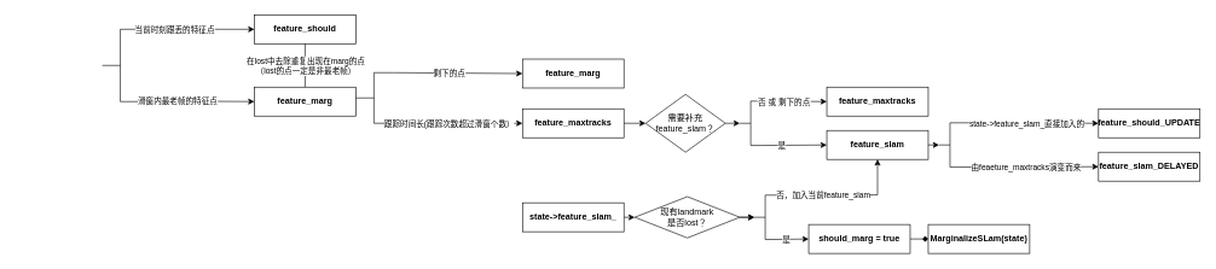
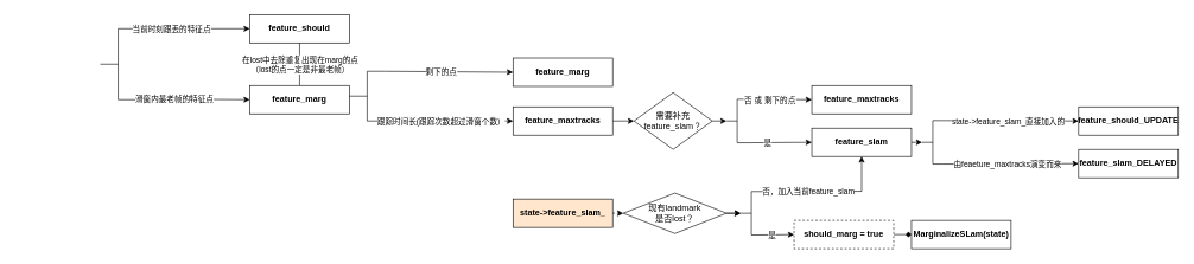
  <mxCell id="0" />
  <mxCell id="1" parent="0" />
  <mxCell id="2" value="需要补充feature_slam？" style="rhombus;whiteSpace=wrap;html=1;rounded=0;movable=1;resizable=1;rotatable=1;deletable=1;editable=1;locked=0;connectable=1;" vertex="1" parent="1"><mxGeometry x="890" y="130" width="110" height="80" as="geometry" /></mxCell>
  <mxCell id="3" value="" style="strokeWidth=1;html=1;shape=mxgraph.flowchart.annotation_2;align=left;labelPosition=right;pointerEvents=1;movable=1;resizable=1;rotatable=1;deletable=1;editable=1;locked=0;connectable=1;" vertex="1" parent="1"><mxGeometry x="1020" y="139.38" width="30" height="61.25" as="geometry" /></mxCell>
  <mxCell id="4" style="edgeStyle=orthogonalEdgeStyle;rounded=0;orthogonalLoop=1;jettySize=auto;html=1;exitX=1;exitY=0.5;exitDx=0;exitDy=0;entryX=0;entryY=0.5;entryDx=0;entryDy=0;entryPerimeter=0;movable=1;resizable=1;rotatable=1;deletable=1;editable=1;locked=0;connectable=1;" edge="1" parent="1" source="2" target="3"><mxGeometry relative="1" as="geometry" /></mxCell>
  <mxCell id="5" value="" style="endArrow=classic;html=1;rounded=0;exitX=1;exitY=0;exitDx=0;exitDy=0;exitPerimeter=0;entryX=0;entryY=0.5;entryDx=0;entryDy=0;movable=1;resizable=1;rotatable=1;deletable=1;editable=1;locked=0;connectable=1;" edge="1" parent="1" source="3" target="7"><mxGeometry width="50" height="50" relative="1" as="geometry"><mxPoint x="1080" y="138.75" as="sourcePoint" /><mxPoint x="1120" y="139" as="targetPoint" /><Array as="points" /></mxGeometry></mxCell>
  <mxCell id="6" value="&lt;span style=&quot;color: rgb(0, 0, 0); font-family: Helvetica; font-size: 11px; font-style: normal; font-variant-ligatures: normal; font-variant-caps: normal; font-weight: 400; letter-spacing: normal; orphans: 2; text-align: center; text-indent: 0px; text-transform: none; widows: 2; word-spacing: 0px; -webkit-text-stroke-width: 0px; background-color: rgb(255, 255, 255); text-decoration-thickness: initial; text-decoration-style: initial; text-decoration-color: initial; float: none; display: inline !important;&quot;&gt;否 或 剩下的点&lt;/span&gt;" style="edgeLabel;html=1;align=center;verticalAlign=middle;resizable=1;points=[];movable=1;rotatable=1;deletable=1;editable=1;locked=0;connectable=1;" vertex="1" connectable="0" parent="5"><mxGeometry x="-0.494" y="2" relative="1" as="geometry"><mxPoint x="7" y="3" as="offset" /></mxGeometry></mxCell>
  <mxCell id="7" value="&lt;b style=&quot;border-color: var(--border-color);&quot;&gt;feature_maxtracks&lt;/b&gt;" style="rounded=0;whiteSpace=wrap;html=1;direction=east;imageWidth=24;imageHeight=24;movable=1;resizable=1;rotatable=1;deletable=1;editable=1;locked=0;connectable=1;" vertex="1" parent="1"><mxGeometry x="1140" y="120" width="140" height="40" as="geometry" /></mxCell>
  <mxCell id="8" style="edgeStyle=orthogonalEdgeStyle;rounded=0;orthogonalLoop=1;jettySize=auto;html=1;exitX=1;exitY=0.5;exitDx=0;exitDy=0;entryX=0;entryY=0.5;entryDx=0;entryDy=0;entryPerimeter=0;" edge="1" parent="1" source="9"><mxGeometry relative="1" as="geometry"><mxPoint x="1295" y="200.005" as="targetPoint" /></mxGeometry></mxCell>
  <mxCell id="9" value="&lt;b style=&quot;border-color: var(--border-color);&quot;&gt;feature_slam&lt;/b&gt;&lt;b&gt;&lt;br&gt;&lt;/b&gt;" style="rounded=0;whiteSpace=wrap;html=1;direction=east;imageWidth=24;imageHeight=24;movable=1;resizable=1;rotatable=1;deletable=1;editable=1;locked=0;connectable=1;" vertex="1" parent="1"><mxGeometry x="1140" y="180" width="140" height="40" as="geometry" /></mxCell>
  <mxCell id="10" value="" style="group;movable=1;resizable=1;rotatable=1;deletable=1;editable=1;locked=0;connectable=1;" vertex="1" connectable="0" parent="1"><mxGeometry x="20" y="20" width="840" height="170" as="geometry" /></mxCell>
  <mxCell id="11" value="&lt;span style=&quot;border-color: var(--border-color);&quot;&gt;&lt;b&gt;feature_should&lt;/b&gt;&lt;br&gt;&lt;/span&gt;" style="rounded=0;whiteSpace=wrap;html=1;direction=east;imageWidth=24;imageHeight=24;movable=1;resizable=1;rotatable=1;deletable=1;editable=1;locked=0;connectable=1;" vertex="1" parent="10"><mxGeometry x="330" width="140" height="40" as="geometry" /></mxCell>
  <mxCell id="12" value="" style="endArrow=none;html=1;rounded=0;exitX=0.5;exitY=0;exitDx=0;exitDy=0;entryX=0.5;entryY=1;entryDx=0;entryDy=0;movable=1;resizable=1;rotatable=1;deletable=1;editable=1;locked=0;connectable=1;" edge="1" parent="10" source="14" target="11"><mxGeometry width="50" height="50" relative="1" as="geometry"><mxPoint x="690" y="-60" as="sourcePoint" /><mxPoint x="400" y="40" as="targetPoint" /><Array as="points" /></mxGeometry></mxCell>
  <mxCell id="13" value="在lost中去除重复出现在marg的点&lt;br&gt;（lost的点一定是非最老帧）" style="edgeLabel;html=1;align=center;verticalAlign=middle;resizable=1;points=[];movable=1;rotatable=1;deletable=1;editable=1;locked=0;connectable=1;" vertex="1" connectable="0" parent="12"><mxGeometry relative="1" as="geometry"><mxPoint as="offset" /></mxGeometry></mxCell>
  <mxCell id="14" value="&lt;b&gt;feature_marg&lt;/b&gt;&lt;br&gt;" style="rounded=0;whiteSpace=wrap;html=1;direction=east;imageWidth=24;imageHeight=24;movable=1;resizable=1;rotatable=1;deletable=1;editable=1;locked=0;connectable=1;" vertex="1" parent="10"><mxGeometry x="330" y="100" width="140" height="40" as="geometry" /></mxCell>
  <mxCell id="15" value="" style="strokeWidth=1;html=1;shape=mxgraph.flowchart.annotation_2;align=left;labelPosition=right;pointerEvents=1;movable=1;resizable=1;rotatable=1;deletable=1;editable=1;locked=0;connectable=1;" vertex="1" parent="10"><mxGeometry x="120" y="20" width="50" height="100" as="geometry" /></mxCell>
  <mxCell id="16" value="" style="endArrow=classic;html=1;rounded=0;exitX=1;exitY=0;exitDx=0;exitDy=0;exitPerimeter=0;entryX=0;entryY=0.5;entryDx=0;entryDy=0;movable=1;resizable=1;rotatable=1;deletable=1;editable=1;locked=0;connectable=1;" edge="1" parent="10" source="15" target="11"><mxGeometry width="50" height="50" relative="1" as="geometry"><mxPoint x="600" y="250" as="sourcePoint" /><mxPoint x="250" y="20" as="targetPoint" /></mxGeometry></mxCell>
  <mxCell id="17" value="当前时刻跟丢的特征点" style="edgeLabel;html=1;align=center;verticalAlign=middle;resizable=1;points=[];movable=1;rotatable=1;deletable=1;editable=1;locked=0;connectable=1;" vertex="1" connectable="0" parent="16"><mxGeometry x="-0.494" y="2" relative="1" as="geometry"><mxPoint x="9" y="2" as="offset" /></mxGeometry></mxCell>
  <mxCell id="18" value="" style="endArrow=classic;html=1;rounded=0;exitX=1;exitY=0;exitDx=0;exitDy=0;exitPerimeter=0;entryX=0;entryY=0.5;entryDx=0;entryDy=0;movable=1;resizable=1;rotatable=1;deletable=1;editable=1;locked=0;connectable=1;" edge="1" parent="10" target="14"><mxGeometry width="50" height="50" relative="1" as="geometry"><mxPoint x="170" y="119" as="sourcePoint" /><mxPoint x="330" y="119" as="targetPoint" /></mxGeometry></mxCell>
  <mxCell id="19" value="滑窗内最老帧的特征点" style="edgeLabel;html=1;align=center;verticalAlign=middle;resizable=1;points=[];movable=1;rotatable=1;deletable=1;editable=1;locked=0;connectable=1;" vertex="1" connectable="0" parent="18"><mxGeometry x="-0.319" relative="1" as="geometry"><mxPoint as="offset" /></mxGeometry></mxCell>
  <mxCell id="20" value="&lt;b&gt;feature_marg&lt;br&gt;&lt;/b&gt;" style="rounded=0;whiteSpace=wrap;html=1;direction=east;imageWidth=24;imageHeight=24;movable=1;resizable=1;rotatable=1;deletable=1;editable=1;locked=0;connectable=1;" vertex="1" parent="10"><mxGeometry x="700" y="61.25" width="140" height="40" as="geometry" /></mxCell>
  <mxCell id="21" value="" style="strokeWidth=1;html=1;shape=mxgraph.flowchart.annotation_2;align=left;labelPosition=right;pointerEvents=1;movable=1;resizable=1;rotatable=1;deletable=1;editable=1;locked=0;connectable=1;" vertex="1" parent="10"><mxGeometry x="470" y="80" width="50" height="70" as="geometry" /></mxCell>
  <mxCell id="22" style="edgeStyle=orthogonalEdgeStyle;rounded=0;orthogonalLoop=1;jettySize=auto;html=1;exitX=0.5;exitY=1;exitDx=0;exitDy=0;exitPerimeter=0;movable=1;resizable=1;rotatable=1;deletable=1;editable=1;locked=0;connectable=1;" edge="1" parent="10" source="21" target="21"><mxGeometry relative="1" as="geometry" /></mxCell>
  <mxCell id="23" value="&lt;b&gt;feature_maxtracks&lt;br&gt;&lt;/b&gt;" style="rounded=0;whiteSpace=wrap;html=1;direction=east;imageWidth=24;imageHeight=24;movable=1;resizable=1;rotatable=1;deletable=1;editable=1;locked=0;connectable=1;" vertex="1" parent="10"><mxGeometry x="700" y="130" width="140" height="40" as="geometry" /></mxCell>
  <mxCell id="24" value="" style="endArrow=classic;html=1;rounded=0;entryX=0;entryY=0.5;entryDx=0;entryDy=0;movable=1;resizable=1;rotatable=1;deletable=1;editable=1;locked=0;connectable=1;" edge="1" parent="10" target="20"><mxGeometry width="50" height="50" relative="1" as="geometry"><mxPoint x="520" y="80" as="sourcePoint" /><mxPoint x="690" y="40" as="targetPoint" /><Array as="points" /></mxGeometry></mxCell>
  <mxCell id="25" value="剩下的点" style="edgeLabel;html=1;align=center;verticalAlign=middle;resizable=1;points=[];movable=1;rotatable=1;deletable=1;editable=1;locked=0;connectable=1;" vertex="1" connectable="0" parent="24"><mxGeometry x="-0.494" y="2" relative="1" as="geometry"><mxPoint x="32" y="2" as="offset" /></mxGeometry></mxCell>
  <mxCell id="26" value="" style="endArrow=classic;html=1;rounded=0;entryX=0;entryY=0.5;entryDx=0;entryDy=0;exitX=1;exitY=1;exitDx=0;exitDy=0;exitPerimeter=0;movable=1;resizable=1;rotatable=1;deletable=1;editable=1;locked=0;connectable=1;" edge="1" parent="10" source="21" target="23"><mxGeometry width="50" height="50" relative="1" as="geometry"><mxPoint x="540" y="117.5" as="sourcePoint" /><mxPoint x="720" y="112.5" as="targetPoint" /><Array as="points" /></mxGeometry></mxCell>
  <mxCell id="27" value="跟踪时间长(跟踪次数超过滑窗个数）" style="edgeLabel;html=1;align=center;verticalAlign=middle;resizable=1;points=[];movable=1;rotatable=1;deletable=1;editable=1;locked=0;connectable=1;" vertex="1" connectable="0" parent="26"><mxGeometry x="-0.494" y="2" relative="1" as="geometry"><mxPoint x="32" y="2" as="offset" /></mxGeometry></mxCell>
  <mxCell id="28" value="" style="endArrow=classic;html=1;rounded=0;exitX=1;exitY=0.5;exitDx=0;exitDy=0;entryX=0;entryY=0.5;entryDx=0;entryDy=0;movable=1;resizable=1;rotatable=1;deletable=1;editable=1;locked=0;connectable=1;" edge="1" parent="1" target="2" source="23"><mxGeometry width="50" height="50" relative="1" as="geometry"><mxPoint x="1380" y="-120" as="sourcePoint" /><mxPoint x="1440" y="-120" as="targetPoint" /><Array as="points" /></mxGeometry></mxCell>
  <mxCell id="29" value="" style="endArrow=classic;html=1;rounded=0;entryX=0;entryY=0.5;entryDx=0;entryDy=0;exitX=1;exitY=1;exitDx=0;exitDy=0;exitPerimeter=0;movable=1;resizable=1;rotatable=1;deletable=1;editable=1;locked=0;connectable=1;" edge="1" parent="1" source="3" target="9"><mxGeometry width="50" height="50" relative="1" as="geometry"><mxPoint x="730" y="240" as="sourcePoint" /><mxPoint x="780" y="190" as="targetPoint" /></mxGeometry></mxCell>
  <mxCell id="30" value="是" style="edgeLabel;html=1;align=center;verticalAlign=middle;resizable=1;points=[];movable=1;rotatable=1;deletable=1;editable=1;locked=0;connectable=1;" vertex="1" connectable="0" parent="29"><mxGeometry x="-0.371" relative="1" as="geometry"><mxPoint as="offset" /></mxGeometry></mxCell>
  <mxCell id="31" value="" style="endArrow=classic;html=1;rounded=0;exitX=1;exitY=0;exitDx=0;exitDy=0;exitPerimeter=0;entryX=0.5;entryY=1;entryDx=0;entryDy=0;movable=1;resizable=1;rotatable=1;deletable=1;editable=1;locked=0;connectable=1;" edge="1" parent="1" source="36" target="9"><mxGeometry width="50" height="50" relative="1" as="geometry"><mxPoint x="580" y="550.63" as="sourcePoint" /><mxPoint x="680" y="560" as="targetPoint" /><Array as="points"><mxPoint x="1210" y="269" /></Array></mxGeometry></mxCell>
  <mxCell id="32" value="否，加入当前feature_slam" style="edgeLabel;html=1;align=center;verticalAlign=middle;resizable=1;points=[];movable=1;rotatable=1;deletable=1;editable=1;locked=0;connectable=1;container=0;" vertex="1" connectable="0" parent="31"><mxGeometry x="-0.371" relative="1" as="geometry"><mxPoint x="6" as="offset" /></mxGeometry></mxCell>
- <mxCell id="33" value="&lt;b style=&quot;border-color: var(--border-color);&quot;&gt;state-&amp;gt;feature_slam_&lt;/b&gt;&lt;b&gt;&lt;br&gt;&lt;/b&gt;" style="rounded=0;whiteSpace=wrap;html=1;direction=east;imageWidth=24;imageHeight=24;movable=1;resizable=1;rotatable=1;deletable=1;editable=1;locked=0;connectable=1;container=0;" vertex="1" parent="1"><mxGeometry x="720" y="280" width="140" height="40" as="geometry" /></mxCell>
+ <mxCell id="33" value="&lt;b style=&quot;border-color: var(--border-color);&quot;&gt;state-&amp;gt;feature_slam_&lt;/b&gt;&lt;b&gt;&lt;br&gt;&lt;/b&gt;" style="rounded=0;whiteSpace=wrap;html=1;direction=east;imageWidth=24;imageHeight=24;movable=1;resizable=1;rotatable=1;deletable=1;editable=1;locked=0;connectable=1;container=0;fillColor=#ffe6cc;" vertex="1" parent="1"><mxGeometry x="720" y="280" width="140" height="40" as="geometry" /></mxCell>
  <mxCell id="34" value="现有landmark&lt;br&gt;是否lost？" style="rhombus;whiteSpace=wrap;html=1;rounded=0;movable=1;resizable=1;rotatable=1;deletable=1;editable=1;locked=0;connectable=1;container=0;" vertex="1" parent="1"><mxGeometry x="875" y="271.5" width="145" height="57" as="geometry" /></mxCell>
- <mxCell id="35" style="edgeStyle=orthogonalEdgeStyle;rounded=0;orthogonalLoop=1;jettySize=auto;html=1;exitX=1;exitY=0.5;exitDx=0;exitDy=0;entryX=0;entryY=0.5;entryDx=0;entryDy=0;movable=1;resizable=1;rotatable=1;deletable=1;editable=1;locked=0;connectable=1;" edge="1" parent="1" source="33" target="34"><mxGeometry relative="1" as="geometry" /></mxCell>
+ <mxCell id="35" style="edgeStyle=orthogonalEdgeStyle;rounded=0;orthogonalLoop=1;jettySize=auto;html=1;exitX=1;exitY=0.5;exitDx=0;exitDy=0;entryX=0;entryY=0.5;entryDx=0;entryDy=0;movable=1;resizable=1;rotatable=1;deletable=1;editable=1;locked=0;connectable=1;dashed=1;" edge="1" parent="1" source="33" target="34"><mxGeometry relative="1" as="geometry" /></mxCell>
  <mxCell id="36" value="" style="strokeWidth=1;html=1;shape=mxgraph.flowchart.annotation_2;align=left;labelPosition=right;pointerEvents=1;movable=1;resizable=1;rotatable=1;deletable=1;editable=1;locked=0;connectable=1;container=0;" vertex="1" parent="1"><mxGeometry x="1040" y="269.38" width="30" height="61.25" as="geometry" /></mxCell>
  <mxCell id="37" style="edgeStyle=orthogonalEdgeStyle;rounded=0;orthogonalLoop=1;jettySize=auto;html=1;exitX=1;exitY=0.5;exitDx=0;exitDy=0;entryX=0;entryY=0.5;entryDx=0;entryDy=0;entryPerimeter=0;movable=1;resizable=1;rotatable=1;deletable=1;editable=1;locked=0;connectable=1;" edge="1" parent="1" source="34" target="36"><mxGeometry relative="1" as="geometry" /></mxCell>
  <mxCell id="38" value="" style="edgeStyle=orthogonalEdgeStyle;rounded=0;orthogonalLoop=1;jettySize=auto;html=1;movable=1;resizable=1;rotatable=1;deletable=1;editable=1;locked=0;connectable=1;" edge="1" parent="1" source="34" target="36"><mxGeometry relative="1" as="geometry" /></mxCell>
  <mxCell id="39" value="" style="endArrow=classic;html=1;rounded=0;exitX=1;exitY=1;exitDx=0;exitDy=0;exitPerimeter=0;entryX=0;entryY=0.5;entryDx=0;entryDy=0;movable=1;resizable=1;rotatable=1;deletable=1;editable=1;locked=0;connectable=1;" edge="1" parent="1" source="36" target="42"><mxGeometry width="50" height="50" relative="1" as="geometry"><mxPoint x="1100" y="330.01" as="sourcePoint" /><mxPoint x="1160" y="330" as="targetPoint" /><Array as="points" /></mxGeometry></mxCell>
  <mxCell id="40" value="是" style="edgeLabel;html=1;align=center;verticalAlign=middle;resizable=1;points=[];movable=1;rotatable=1;deletable=1;editable=1;locked=0;connectable=1;container=0;" vertex="1" connectable="0" parent="39"><mxGeometry x="-0.371" relative="1" as="geometry"><mxPoint as="offset" /></mxGeometry></mxCell>
  <mxCell id="41" style="edgeStyle=orthogonalEdgeStyle;rounded=0;orthogonalLoop=1;jettySize=auto;html=1;exitX=1;exitY=0.5;exitDx=0;exitDy=0;entryX=0;entryY=0.5;entryDx=0;entryDy=0;endArrow=diamond;" edge="1" parent="1" source="42" target="43"><mxGeometry relative="1" as="geometry" /></mxCell>
- <mxCell id="42" value="&lt;b&gt;should_marg = true&lt;br&gt;&lt;/b&gt;" style="rounded=0;whiteSpace=wrap;html=1;direction=east;imageWidth=24;imageHeight=24;movable=1;resizable=1;rotatable=1;deletable=1;editable=1;locked=0;connectable=1;container=0;" vertex="1" parent="1"><mxGeometry x="1115" y="310" width="140" height="40" as="geometry" /></mxCell>
+ <mxCell id="42" value="&lt;b&gt;should_marg = true&lt;br&gt;&lt;/b&gt;" style="rounded=0;whiteSpace=wrap;html=1;direction=east;imageWidth=24;imageHeight=24;movable=1;resizable=1;rotatable=1;deletable=1;editable=1;locked=0;connectable=1;container=0;dashed=1;" vertex="1" parent="1"><mxGeometry x="1115" y="310" width="140" height="40" as="geometry" /></mxCell>
  <mxCell id="43" value="&lt;b&gt;MarginalizeSLam(state)&lt;br&gt;&lt;/b&gt;" style="rounded=0;whiteSpace=wrap;html=1;direction=east;imageWidth=24;imageHeight=24;movable=1;resizable=1;rotatable=1;deletable=1;editable=1;locked=0;connectable=1;container=0;" vertex="1" parent="1"><mxGeometry x="1280" y="310" width="140" height="40" as="geometry" /></mxCell>
  <mxCell id="44" style="edgeStyle=orthogonalEdgeStyle;rounded=0;orthogonalLoop=1;jettySize=auto;html=1;exitX=1;exitY=0;exitDx=0;exitDy=0;exitPerimeter=0;entryX=0;entryY=0.5;entryDx=0;entryDy=0;" edge="1" parent="1" source="48" target="49"><mxGeometry relative="1" as="geometry"><mxPoint x="1365" y="169.37" as="targetPoint" /><Array as="points"><mxPoint x="1365" y="169" /></Array></mxGeometry></mxCell>
  <mxCell id="45" value="state-&amp;gt;feature_slam_直接加入的" style="edgeLabel;html=1;align=center;verticalAlign=middle;resizable=0;points=[];" vertex="1" connectable="0" parent="44"><mxGeometry x="-0.282" y="-1" relative="1" as="geometry"><mxPoint x="23" as="offset" /></mxGeometry></mxCell>
  <mxCell id="46" style="edgeStyle=orthogonalEdgeStyle;rounded=0;orthogonalLoop=1;jettySize=auto;html=1;exitX=1;exitY=1;exitDx=0;exitDy=0;exitPerimeter=0;entryX=0;entryY=0.5;entryDx=0;entryDy=0;" edge="1" parent="1" source="48" target="50"><mxGeometry relative="1" as="geometry"><Array as="points"><mxPoint x="1380" y="231" /></Array></mxGeometry></mxCell>
  <mxCell id="47" value="由feaeture_maxtracks演变而来" style="edgeLabel;html=1;align=center;verticalAlign=middle;resizable=0;points=[];" vertex="1" connectable="0" parent="46"><mxGeometry x="-0.163" y="2" relative="1" as="geometry"><mxPoint x="10" y="2" as="offset" /></mxGeometry></mxCell>
  <mxCell id="48" value="" style="strokeWidth=1;html=1;shape=mxgraph.flowchart.annotation_2;align=left;labelPosition=right;pointerEvents=1;movable=1;resizable=1;rotatable=1;deletable=1;editable=1;locked=0;connectable=1;" vertex="1" parent="1"><mxGeometry x="1295" y="169.37" width="30" height="61.25" as="geometry" /></mxCell>
  <mxCell id="49" value="&lt;b style=&quot;border-color: var(--border-color);&quot;&gt;feature_should_UPDATE&lt;/b&gt;" style="rounded=0;whiteSpace=wrap;html=1;direction=east;imageWidth=24;imageHeight=24;movable=1;resizable=1;rotatable=1;deletable=1;editable=1;locked=0;connectable=1;" vertex="1" parent="1"><mxGeometry x="1515" y="150" width="140" height="40" as="geometry" /></mxCell>
  <mxCell id="50" value="&lt;b style=&quot;border-color: var(--border-color);&quot;&gt;feature_slam_DELAYED&lt;/b&gt;" style="rounded=0;whiteSpace=wrap;html=1;direction=east;imageWidth=24;imageHeight=24;movable=1;resizable=1;rotatable=1;deletable=1;editable=1;locked=0;connectable=1;" vertex="1" parent="1"><mxGeometry x="1515" y="210" width="140" height="40" as="geometry" /></mxCell>
